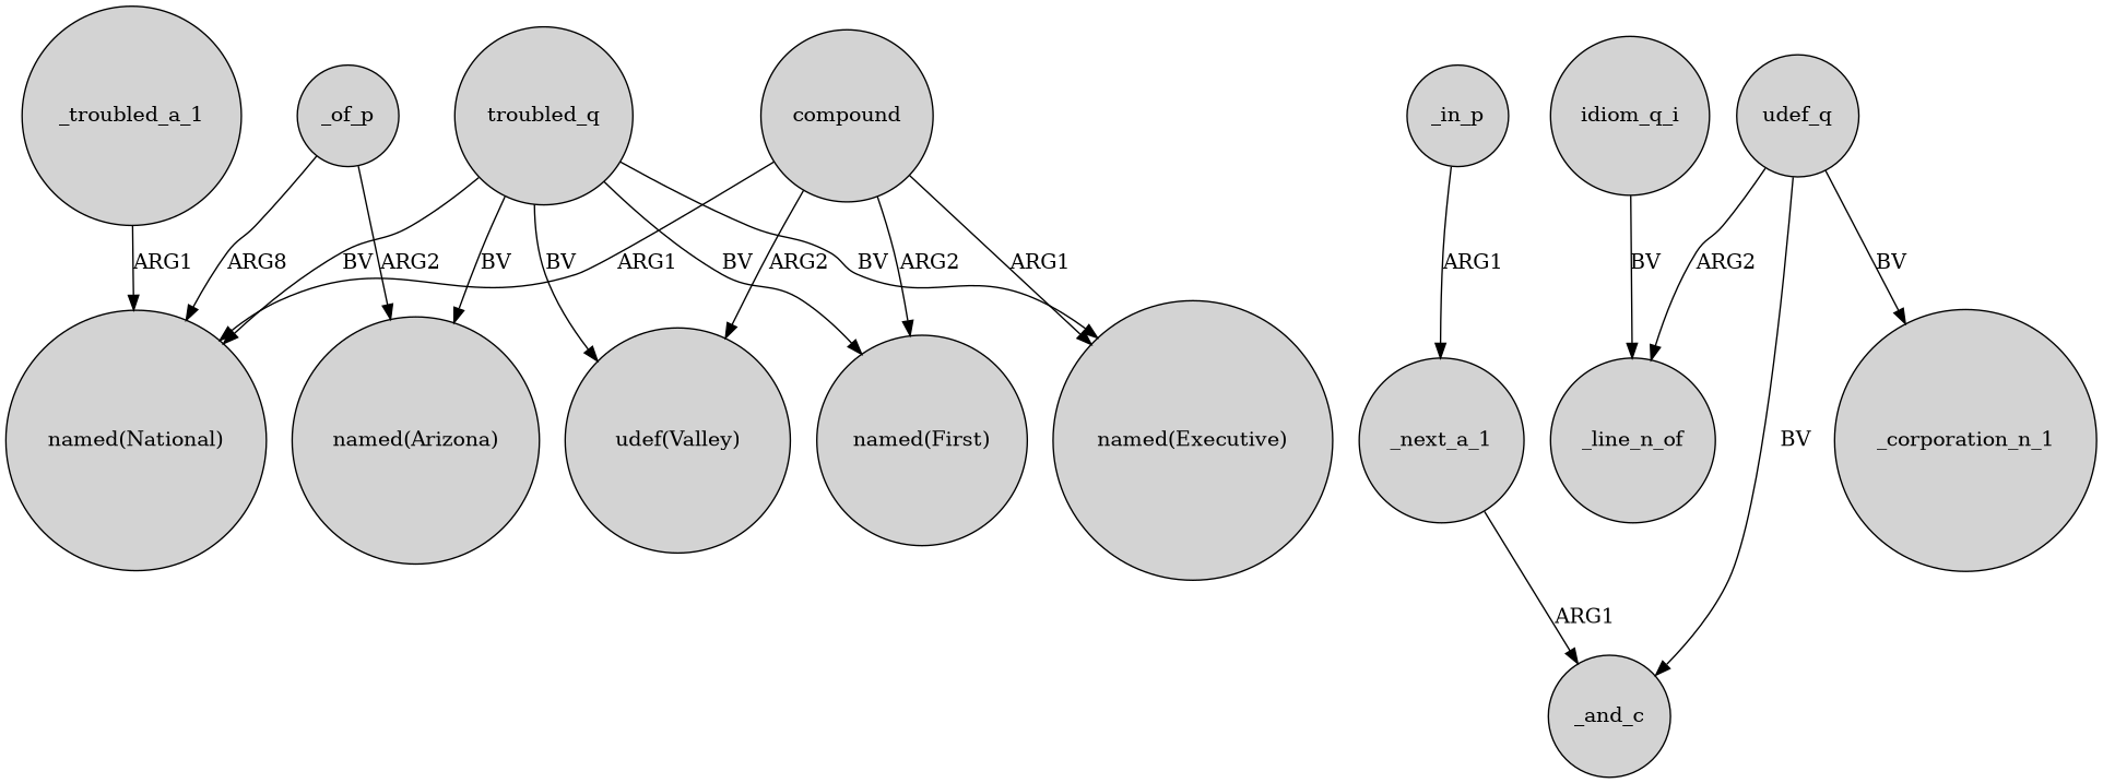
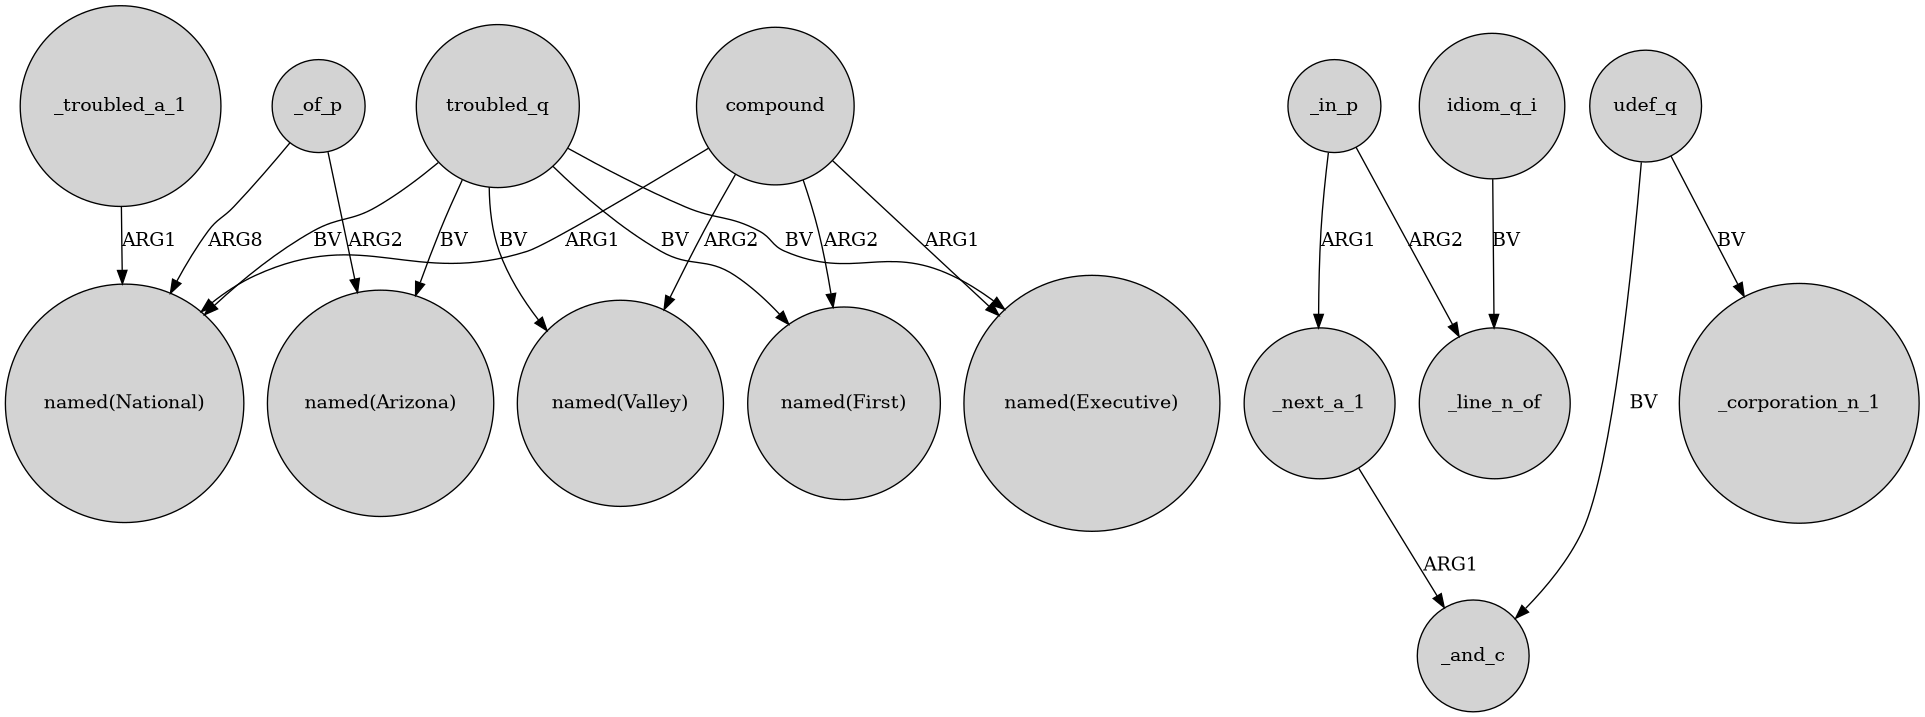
  digraph {
    node [shape=circle style=filled]
    _of_p
    "named(National)"
    "named(Arizona)"
    _in_p
    _next_a_1
    _line_n_of
    _and_c
    _troubled_a_1
    compound
    "named(First)"
-   "named(Valley)" [label="udef(Valley)"]
+   "named(Valley)"
    "named(Executive)"
    n13 [label=troubled_q]
    udef_q
    _corporation_n_1
    idiom_q_i
    _of_p -> "named(National)" [label=ARG8]
    _of_p -> "named(Arizona)" [label=ARG2]
    _in_p -> _next_a_1 [label=ARG1]
-   udef_q -> _line_n_of [label=ARG2]
+   _in_p -> _line_n_of [label=ARG2]
    _next_a_1 -> _and_c [label=ARG1]
    _troubled_a_1 -> "named(National)" [label=ARG1]
    compound -> "named(National)" [label=ARG1]
    compound -> "named(First)" [label=ARG2]
    compound -> "named(Valley)" [label=ARG2]
    compound -> "named(Executive)" [label=ARG1]
    n13 -> "named(National)" [label=BV]
    n13 -> "named(Arizona)" [label=BV]
    n13 -> "named(First)" [label=BV]
    n13 -> "named(Valley)" [label=BV]
    n13 -> "named(Executive)" [label=BV]
    udef_q -> _and_c [label=BV]
    udef_q -> _corporation_n_1 [label=BV]
    idiom_q_i -> _line_n_of [label=BV]
  }
